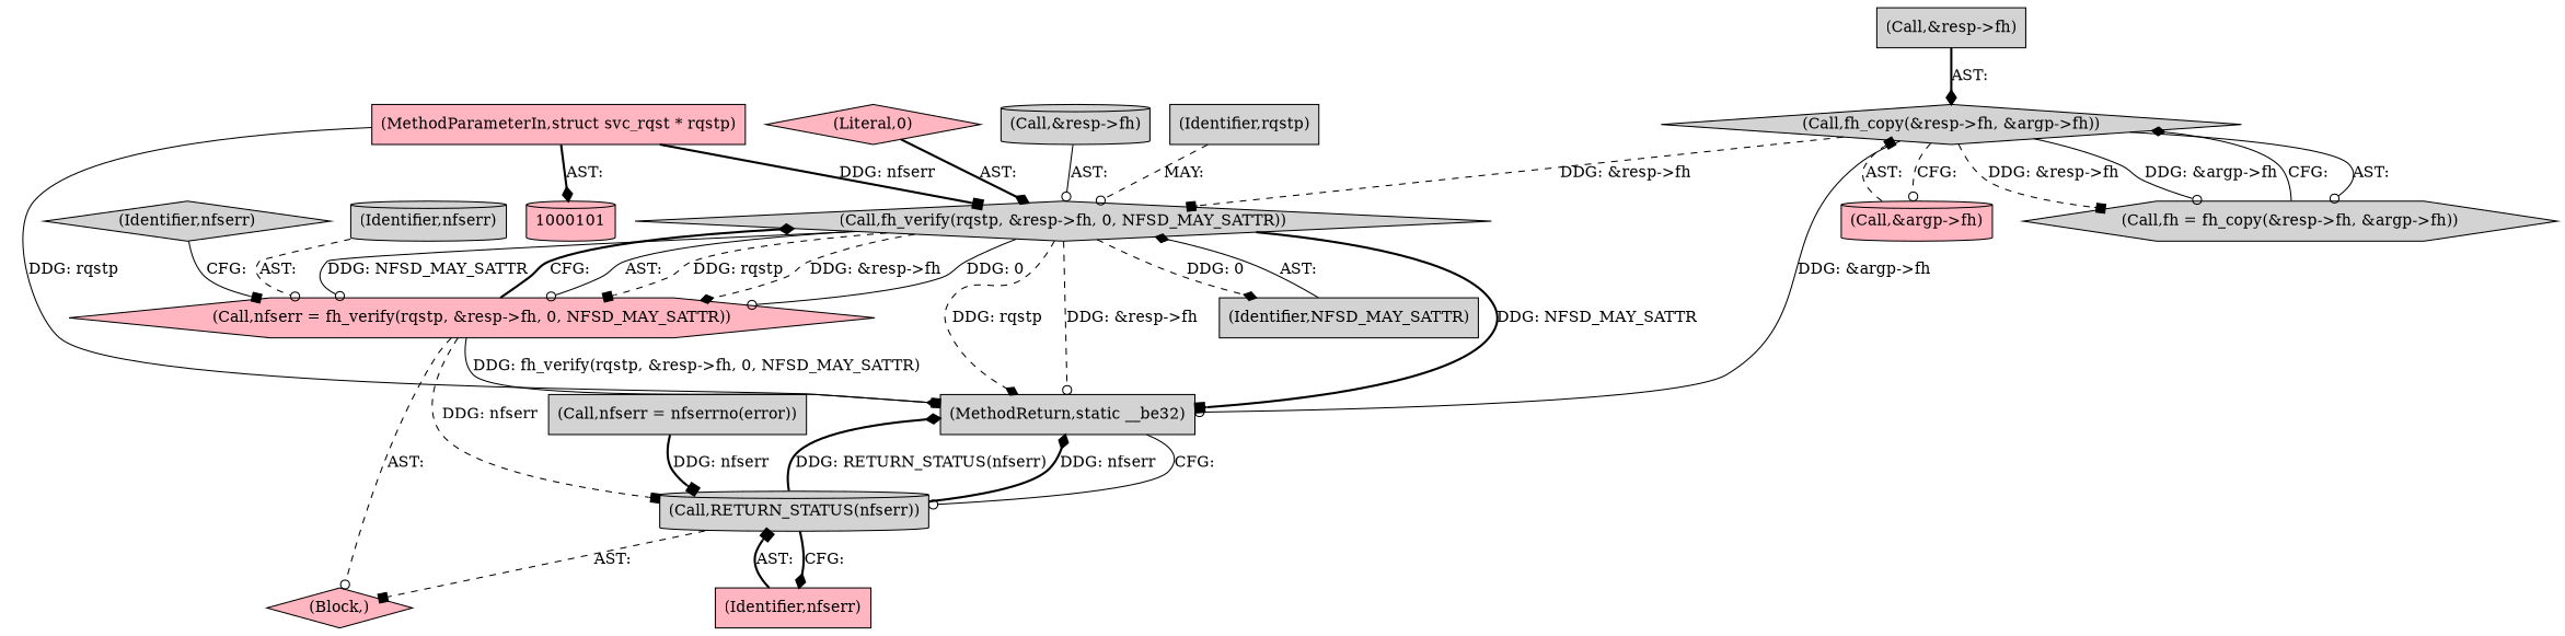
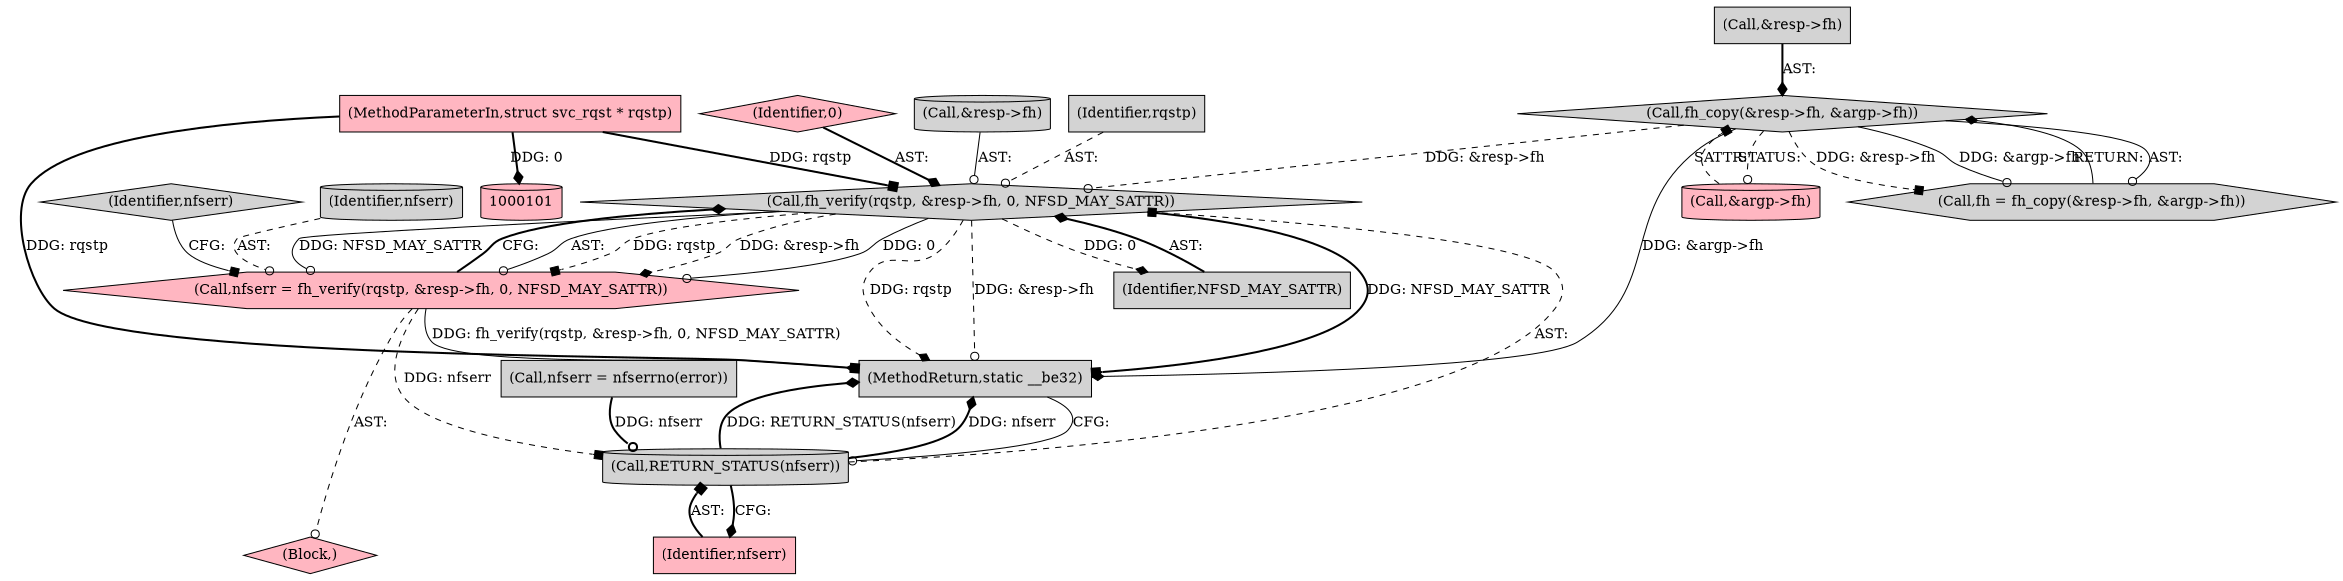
  digraph {
    node [fillcolor=lightgrey shape=box style=filled]
    edge [arrowhead=odot style=dashed]
    n1 [label="(Call,fh_verify(rqstp, &resp->fh, 0, NFSD_MAY_SATTR))" shape=diamond]
    n2 [fillcolor=lightpink label="(Call,nfserr = fh_verify(rqstp, &resp->fh, 0, NFSD_MAY_SATTR))" shape=hexagon]
    n3 [label="(MethodReturn,static __be32)"]
    n4 [label="(Identifier,NFSD_MAY_SATTR)"]
    n5 [label="(Call,RETURN_STATUS(nfserr))" shape=cylinder]
    n6 [fillcolor=lightpink label="(Block,)" shape=diamond]
    n7 [fillcolor=lightpink label="(MethodParameterIn,struct svc_rqst * rqstp)"]
    1000101 [fillcolor=lightpink shape=cylinder]
    n9 [label="(Call,fh_copy(&resp->fh, &argp->fh))" shape=diamond]
    n10 [label="(Call,fh = fh_copy(&resp->fh, &argp->fh))" shape=hexagon]
    n11 [fillcolor=lightpink label="(Call,&argp->fh)" shape=cylinder]
    n12 [fillcolor=lightpink label="(Identifier,nfserr)"]
    n13 [label="(Identifier,nfserr)" shape=diamond]
    n14 [label="(Call,nfserr = nfserrno(error))"]
-   n15 [fillcolor=lightpink label="(Literal,0)" shape=diamond]
+   n15 [fillcolor=lightpink label="(Identifier,0)" shape=diamond]
    n16 [label="(Identifier,nfserr)" shape=cylinder]
    n17 [label="(Call,&resp->fh)" shape=cylinder]
    n18 [label="(Call,&resp->fh)"]
    n19 [label="(Identifier,rqstp)"]
    n1 -> n2 [label="AST: " style=solid]
    n1 -> n2 [arrowhead=box label="DDG: rqstp"]
    n1 -> n2 [arrowhead=diamond label="DDG: &resp->fh"]
    n1 -> n2 [label="DDG: 0" style=solid]
    n1 -> n2 [label="DDG: NFSD_MAY_SATTR" style=solid]
    n1 -> n3 [arrowhead=diamond label="DDG: rqstp"]
    n1 -> n3 [label="DDG: &resp->fh"]
    n1 -> n3 [arrowhead=box label="DDG: NFSD_MAY_SATTR" style=bold]
    n1 -> n4 [arrowhead=diamond label="DDG: 0"]
    n2 -> n1 [arrowhead=diamond label="CFG: " style=bold]
    n2 -> n3 [arrowhead=diamond label="DDG: fh_verify(rqstp, &resp->fh, 0, NFSD_MAY_SATTR)" style=solid]
    n2 -> n5 [arrowhead=box label="DDG: nfserr"]
    n2 -> n6 [label="AST: "]
    n3 -> n5 [label="CFG: " style=solid]
-   n4 -> n1 [arrowhead=diamond label="AST: " style=solid]
+   n4 -> n1 [arrowhead=diamond label="AST: " style=bold]
    n5 -> n3 [arrowhead=diamond label="DDG: RETURN_STATUS(nfserr)" style=bold]
    n5 -> n3 [arrowhead=diamond label="DDG: nfserr" style=bold]
-   n5 -> n6 [arrowhead=box label="AST: "]
+   n5 -> n1 [arrowhead=box label="AST: "]
    n5 -> n12 [arrowhead=diamond label="CFG: " style=bold]
-   n7 -> n1 [arrowhead=box label="DDG: nfserr" style=bold]
-   n7 -> n3 [arrowhead=box label="DDG: rqstp" style=solid]
-   n7 -> 1000101 [arrowhead=diamond label="AST: " style=bold]
-   n9 -> n1 [arrowhead=box label="DDG: &resp->fh"]
-   n9 -> n3 [label="DDG: &argp->fh" style=solid]
+   n7 -> n1 [arrowhead=box label="DDG: rqstp" style=bold]
+   n7 -> n3 [arrowhead=box label="DDG: rqstp" style=bold]
+   n7 -> 1000101 [arrowhead=diamond label="DDG: 0" style=bold]
+   n9 -> n1 [label="DDG: &resp->fh"]
+   n9 -> n3 [arrowhead=diamond label="DDG: &argp->fh" style=solid]
    n9 -> n10 [label="AST: " style=solid]
    n9 -> n10 [arrowhead=box label="DDG: &resp->fh"]
    n9 -> n10 [label="DDG: &argp->fh" style=solid]
-   n9 -> n11 [label="CFG: "]
-   n10 -> n9 [arrowhead=diamond label="CFG: " style=solid]
-   n11 -> n9 [arrowhead=box label="AST: "]
+   n9 -> n11 [label="STATUS: "]
+   n10 -> n9 [arrowhead=diamond label="RETURN: " style=solid]
+   n11 -> n9 [arrowhead=box label="SATTR: "]
    n12 -> n5 [arrowhead=box label="AST: " style=bold]
    n13 -> n2 [arrowhead=box label="CFG: " style=solid]
-   n14 -> n5 [arrowhead=box label="DDG: nfserr" style=bold]
+   n14 -> n5 [label="DDG: nfserr" style=bold]
    n15 -> n1 [arrowhead=diamond label="AST: " style=bold]
    n16 -> n2 [label="AST: "]
    n17 -> n1 [label="AST: " style=solid]
    n18 -> n9 [arrowhead=diamond label="AST: " style=bold]
-   n19 -> n1 [label="MAY: "]
+   n19 -> n1 [label="AST: "]
  }
